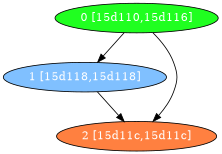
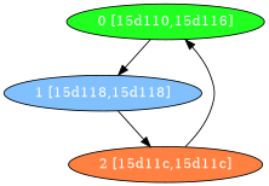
  digraph {
    node [fontcolor="#ffffff" shape=oval style=filled]
    n1 [fillcolor="#20FF20" label="0 [15d110,15d116]"]
    n2 [fillcolor="#80C0FF" label="1 [15d118,15d118]"]
    n3 [fillcolor="#FF8040" label="2 [15d11c,15d11c]"]
    n1 -> n2
-   n1 -> n3
+   n3 -> n1
    n2 -> n3
  }
